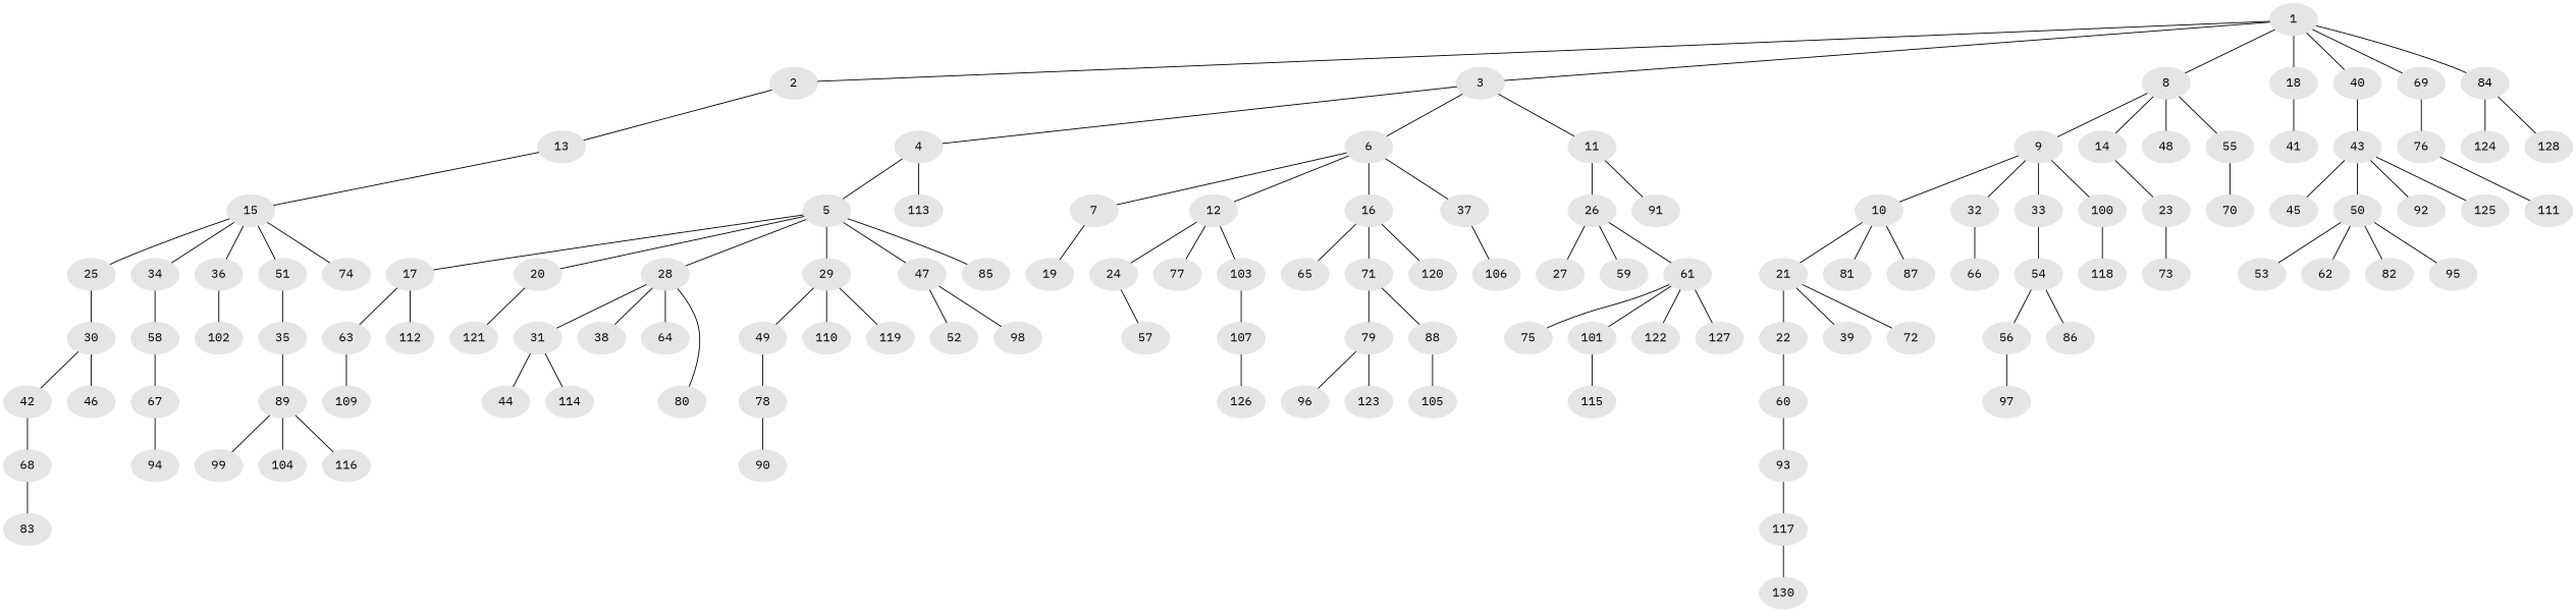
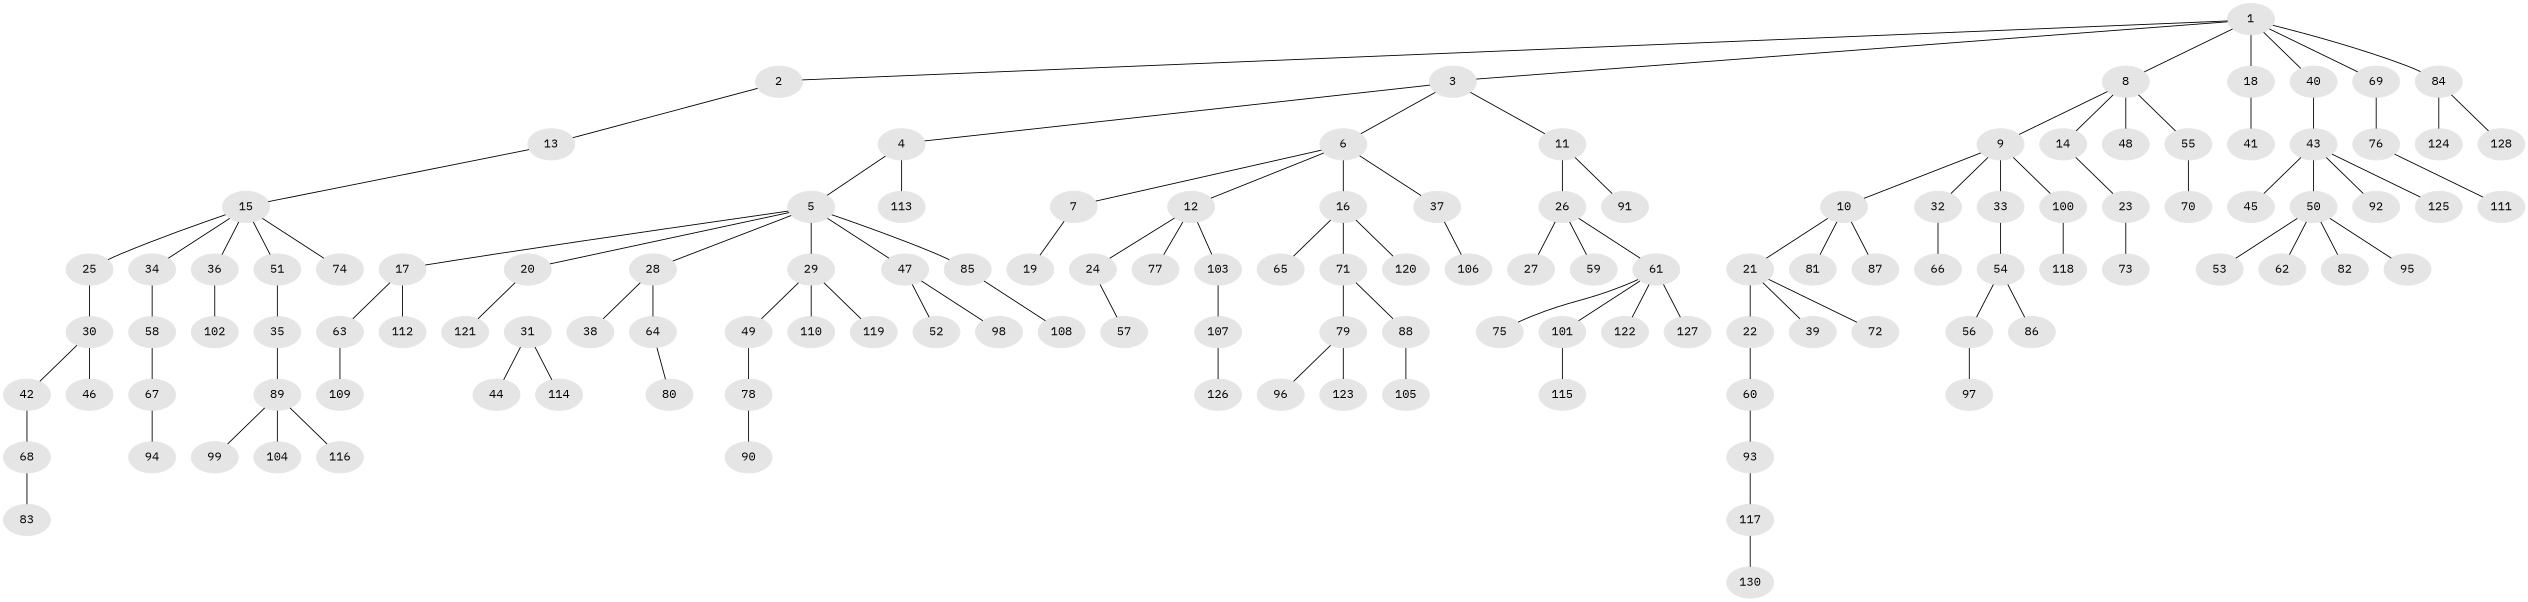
  graph {
    fontname="IBM Plex Mono"
    node [color=gray90 fontname="IBM Plex Mono" style=filled]
    edge [fontname="IBM Plex Mono"]
    1
    2
    3
    8
    18
    40
    69
    84
    13
    4
    6
    11
    9
    14
    48
    55
    41
    43
    76
    124
    128
    15
    5
    113
    7
    12
    16
    37
    26
    91
    17
    20
    28
    29
    47
    85
    63
    112
    121
    31
    38
    64
    49
    110
    119
    52
    98
+   108
    19
    24
    77
    103
    65
    71
    120
    106
    10
    32
    33
    100
    23
    70
    21
    81
    87
    66
    54
    118
    22
    39
    72
    27
    59
    61
    57
    107
    25
    34
    36
    51
    74
    73
    30
    58
    35
    89
    102
    79
    88
    109
    60
    93
    42
    46
    75
    101
    122
    127
    44
    114
    80
    78
    68
    56
    86
    67
    99
    104
    116
    45
    50
    92
    125
    83
    53
    62
    82
    95
    90
    97
    94
    117
    115
    111
    96
    123
    105
    130
    126
    1 -- 2
    1 -- 3
    1 -- 8
    1 -- 18
    1 -- 40
    1 -- 69
    1 -- 84
    2 -- 13
    3 -- 4
    3 -- 6
    3 -- 11
    8 -- 9
    8 -- 14
    8 -- 48
    8 -- 55
    18 -- 41
    40 -- 43
    69 -- 76
    84 -- 124
    84 -- 128
    13 -- 15
    4 -- 5
    4 -- 113
    6 -- 7
    6 -- 12
    6 -- 16
    6 -- 37
    11 -- 26
    11 -- 91
    9 -- 10
    9 -- 32
    9 -- 33
    9 -- 100
    14 -- 23
    55 -- 70
    43 -- 45
    43 -- 50
    43 -- 92
    43 -- 125
    76 -- 111
    15 -- 25
    15 -- 34
    15 -- 36
    15 -- 51
    15 -- 74
    5 -- 17
    5 -- 20
    5 -- 28
    5 -- 29
    5 -- 47
    5 -- 85
    7 -- 19
    12 -- 24
    12 -- 77
    12 -- 103
    16 -- 65
    16 -- 71
    16 -- 120
    37 -- 106
    26 -- 27
    26 -- 59
    26 -- 61
    17 -- 63
    17 -- 112
    20 -- 121
-   28 -- 31
    28 -- 38
    28 -- 64
    29 -- 49
    29 -- 110
    29 -- 119
    47 -- 52
    47 -- 98
+   85 -- 108
    63 -- 109
    31 -- 44
    31 -- 114
-   28 -- 80
+   64 -- 80
    49 -- 78
    24 -- 57
    103 -- 107
    71 -- 79
    71 -- 88
    10 -- 21
    10 -- 81
    10 -- 87
    32 -- 66
    33 -- 54
    100 -- 118
    23 -- 73
    21 -- 22
    21 -- 39
    21 -- 72
    54 -- 56
    54 -- 86
    22 -- 60
    61 -- 75
    61 -- 101
    61 -- 122
    61 -- 127
    107 -- 126
    25 -- 30
    34 -- 58
    36 -- 102
    51 -- 35
    30 -- 42
    30 -- 46
    58 -- 67
    35 -- 89
    89 -- 99
    89 -- 104
    89 -- 116
    79 -- 96
    79 -- 123
    88 -- 105
    60 -- 93
    93 -- 117
    42 -- 68
    101 -- 115
    78 -- 90
    68 -- 83
    56 -- 97
    67 -- 94
    50 -- 53
    50 -- 62
    50 -- 82
    50 -- 95
    117 -- 130
  }
